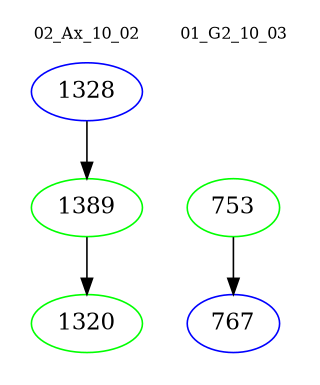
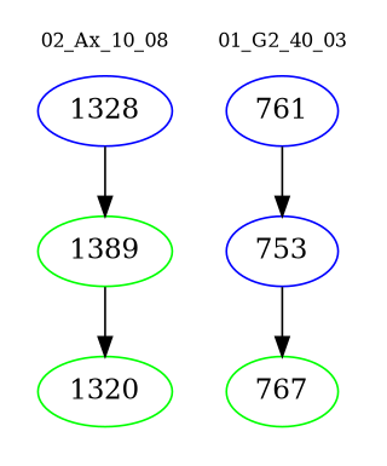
  digraph {
    node [color=green]
    edge [color=black]
    n1 [color=blue label=1328]
    n2 [label=1389]
    n3 [label=1320]
-   n5 [label=753]
-   n6 [color=blue label=767]
+   n4 [color=blue label=761]
+   n5 [color=blue label=753]
+   n6 [label=767]
    subgraph cluster_1 {
      color=white
      fontsize=10
-     label="02_Ax_10_02"
+     label="02_Ax_10_08"
      n1
      n2
      n3
    }
    subgraph cluster_2 {
      color=white
      fontsize=10
-     label="01_G2_10_03"
+     label="01_G2_40_03"
+     n4
      n5
      n6
    }
    n1 -> n2
    n2 -> n3
+   n4 -> n5
    n5 -> n6
  }
